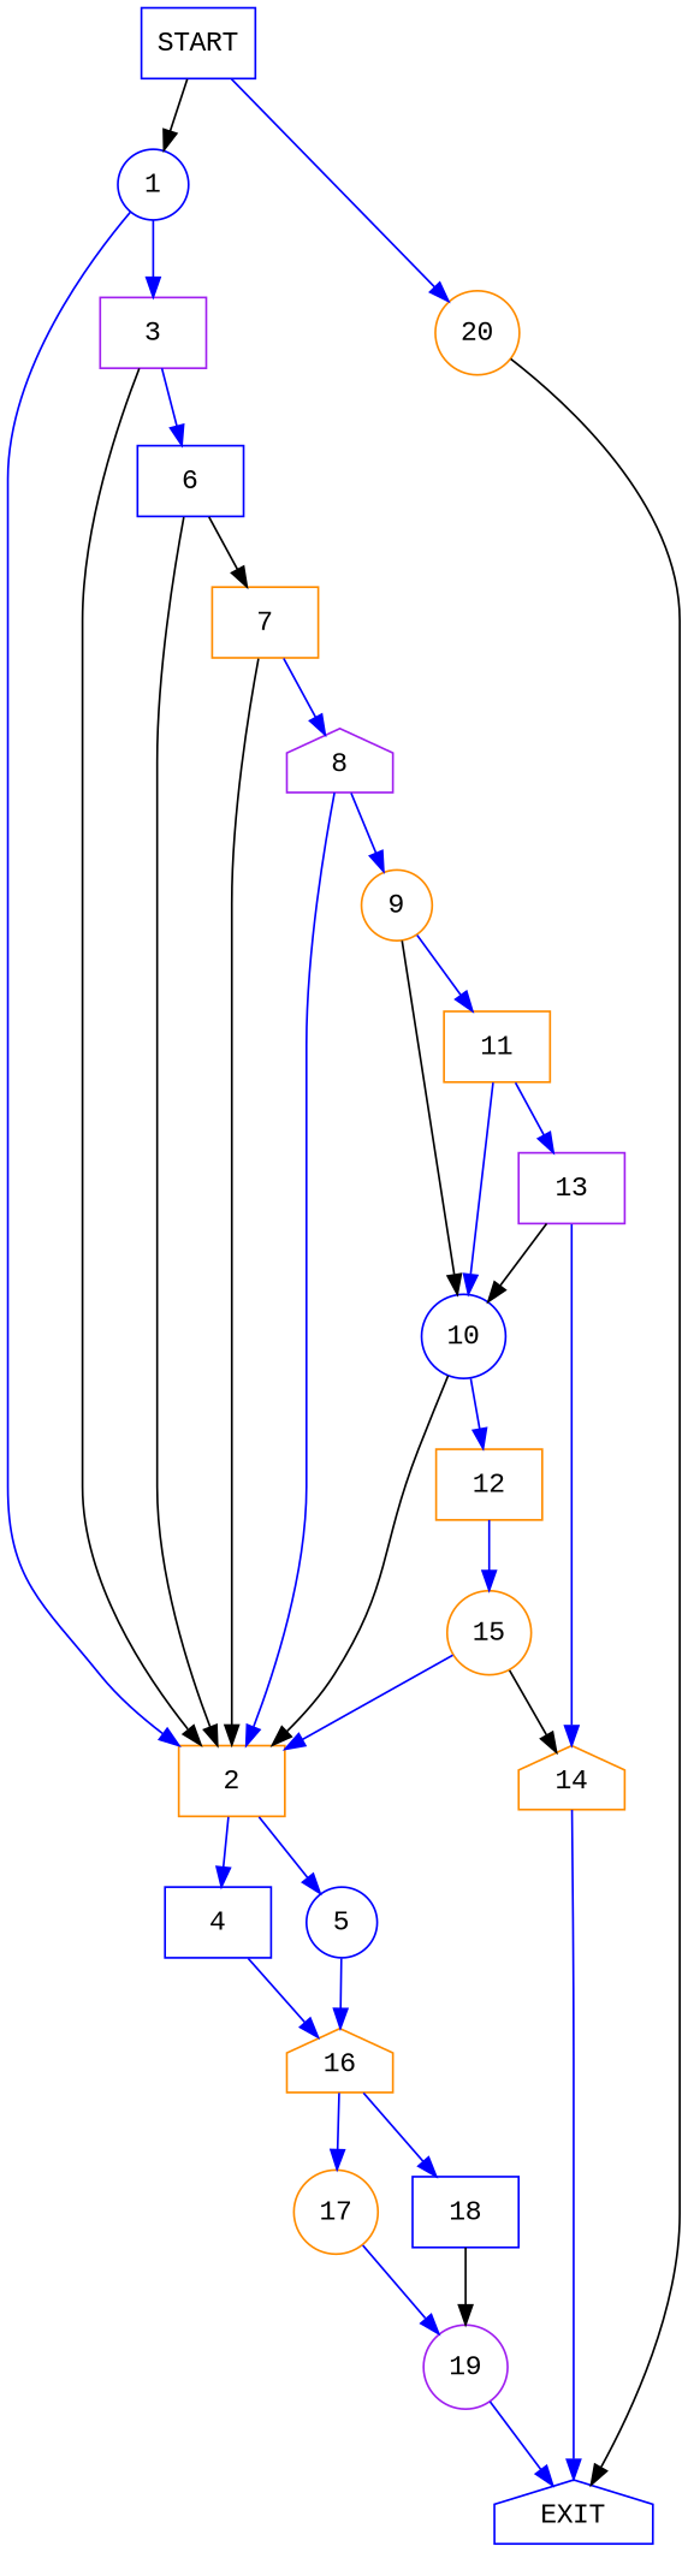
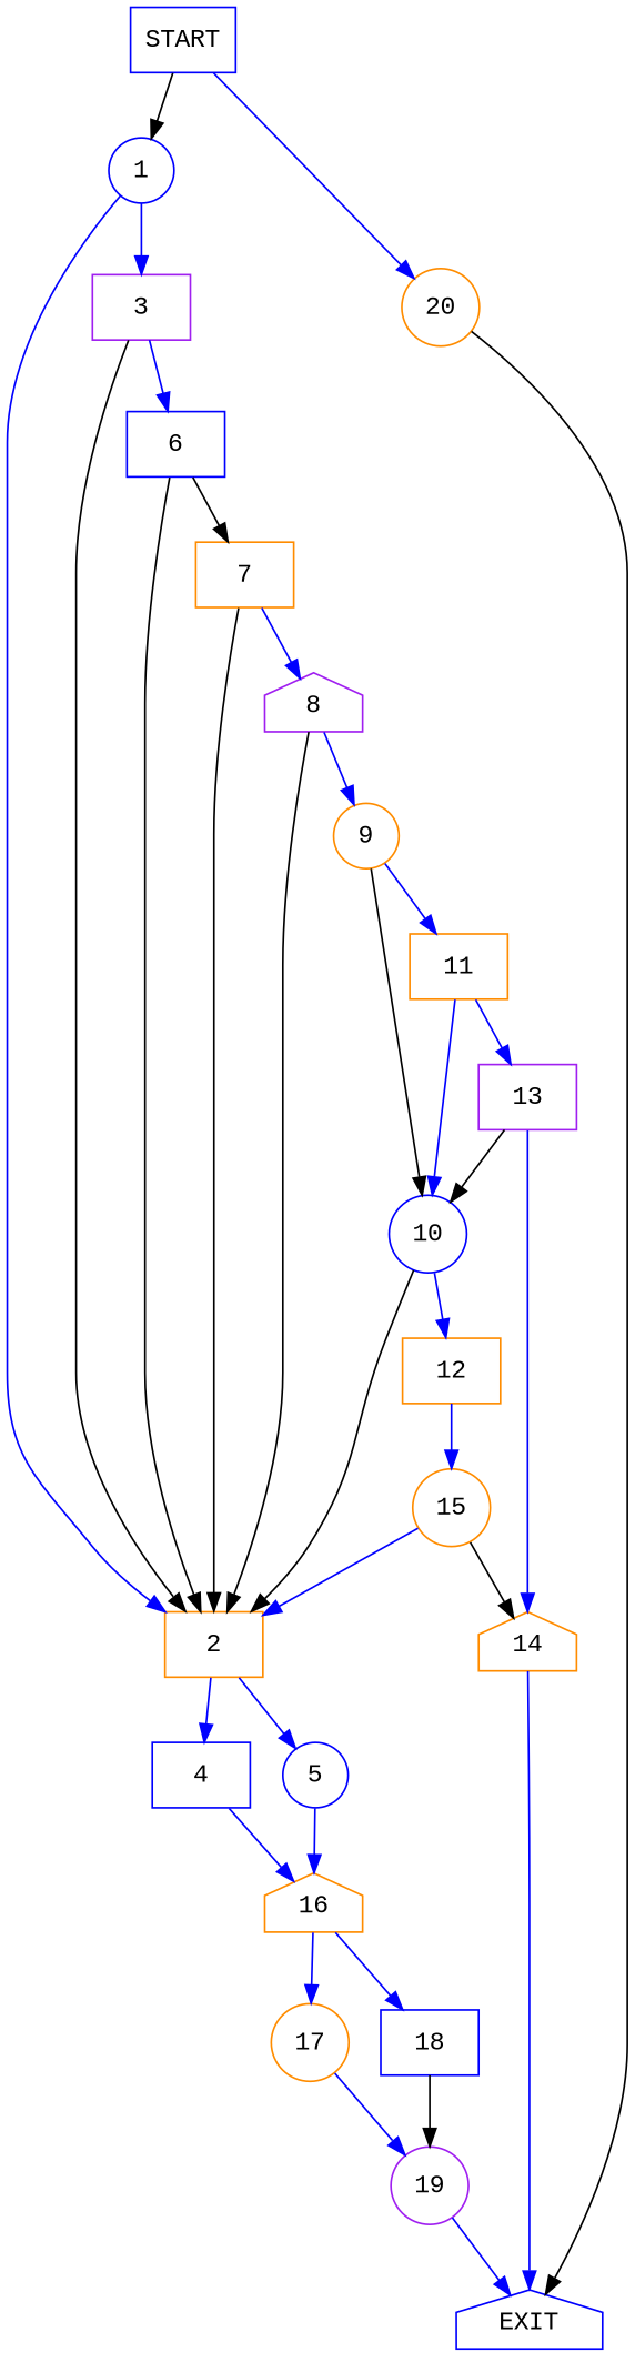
  digraph {
    fontname="Liberation Mono"
    node [color=darkorange fontname="Liberation Mono" shape=box]
    edge [color=blue fontname="Liberation Mono"]
    n1 [color=blue label=START]
    1 [color=blue shape=circle]
    20 [shape=circle]
    2
    3 [color=purple]
    n6 [color=blue label=EXIT shape=house]
    4 [color=blue]
    5 [color=blue shape=circle]
    6 [color=blue]
    16 [shape=house]
    7
    17 [shape=circle]
    18 [color=blue]
    8 [color=purple shape=house]
    9 [shape=circle]
    10 [color=blue shape=circle]
    11
    12
    13 [color=purple]
    15 [shape=circle]
    14 [shape=house]
    19 [color=purple shape=circle]
    n1 -> 1 [color=black]
    n1 -> 20
    1 -> 2
    1 -> 3
    20 -> n6 [color=black]
    2 -> 4
    2 -> 5
    3 -> 2 [color=black]
    3 -> 6
    4 -> 16
    5 -> 16
    6 -> 2 [color=black]
    6 -> 7 [color=black]
    16 -> 17
    16 -> 18
    7 -> 2 [color=black]
    7 -> 8
    17 -> 19
    18 -> 19 [color=black]
-   8 -> 2
+   8 -> 2 [color=black]
    8 -> 9
    9 -> 10 [color=black]
    9 -> 11
    10 -> 2 [color=black]
    10 -> 12
    11 -> 10
    11 -> 13
    12 -> 15
    13 -> 10 [color=black]
    13 -> 14
    15 -> 2
    15 -> 14 [color=black]
    14 -> n6
    19 -> n6
  }
